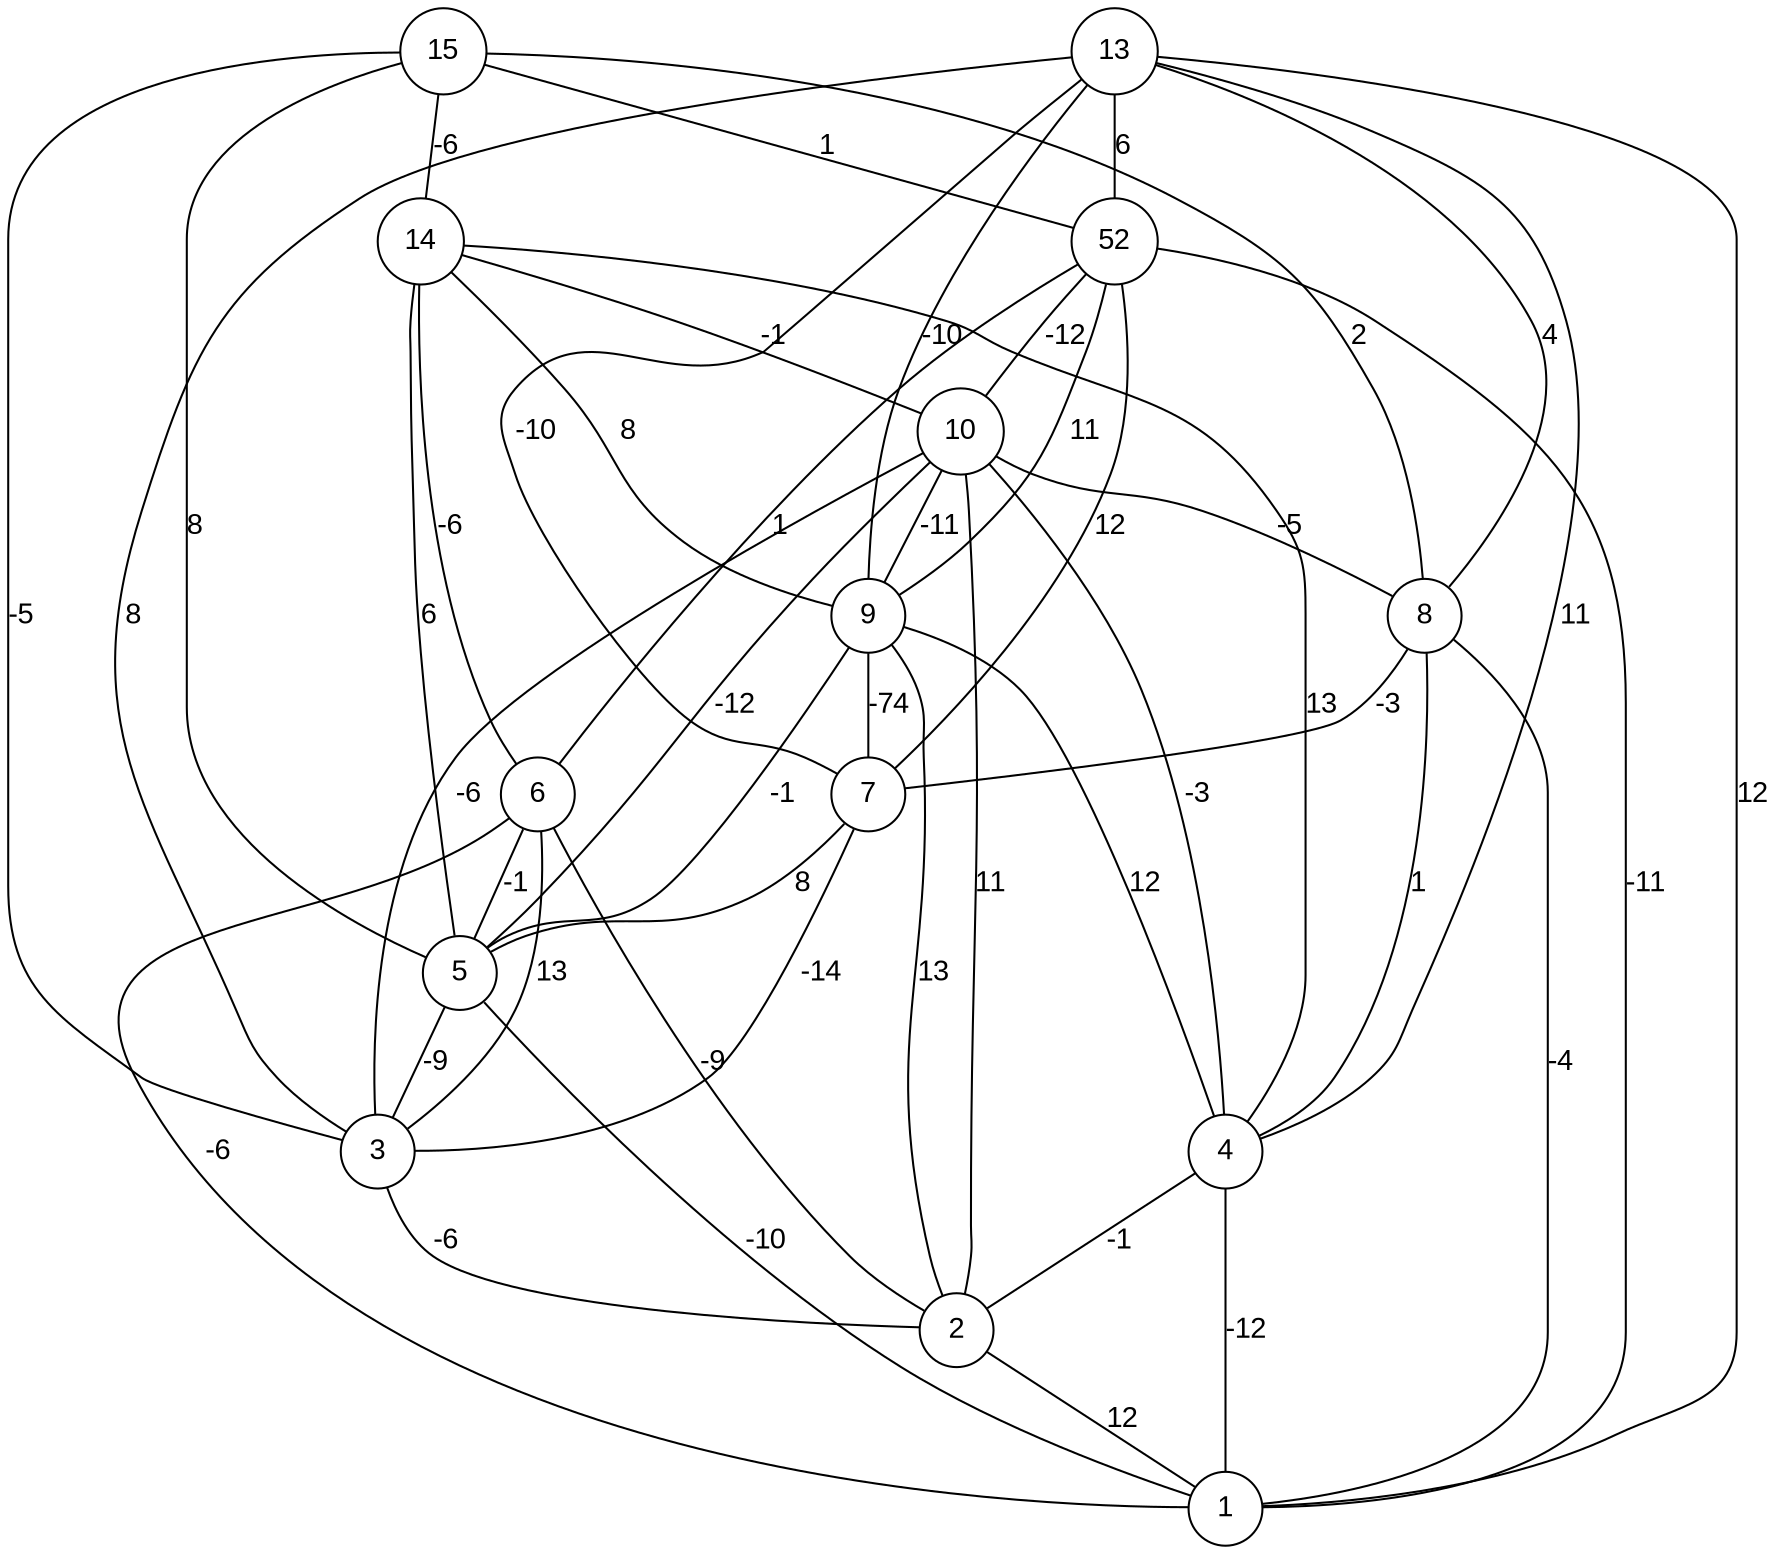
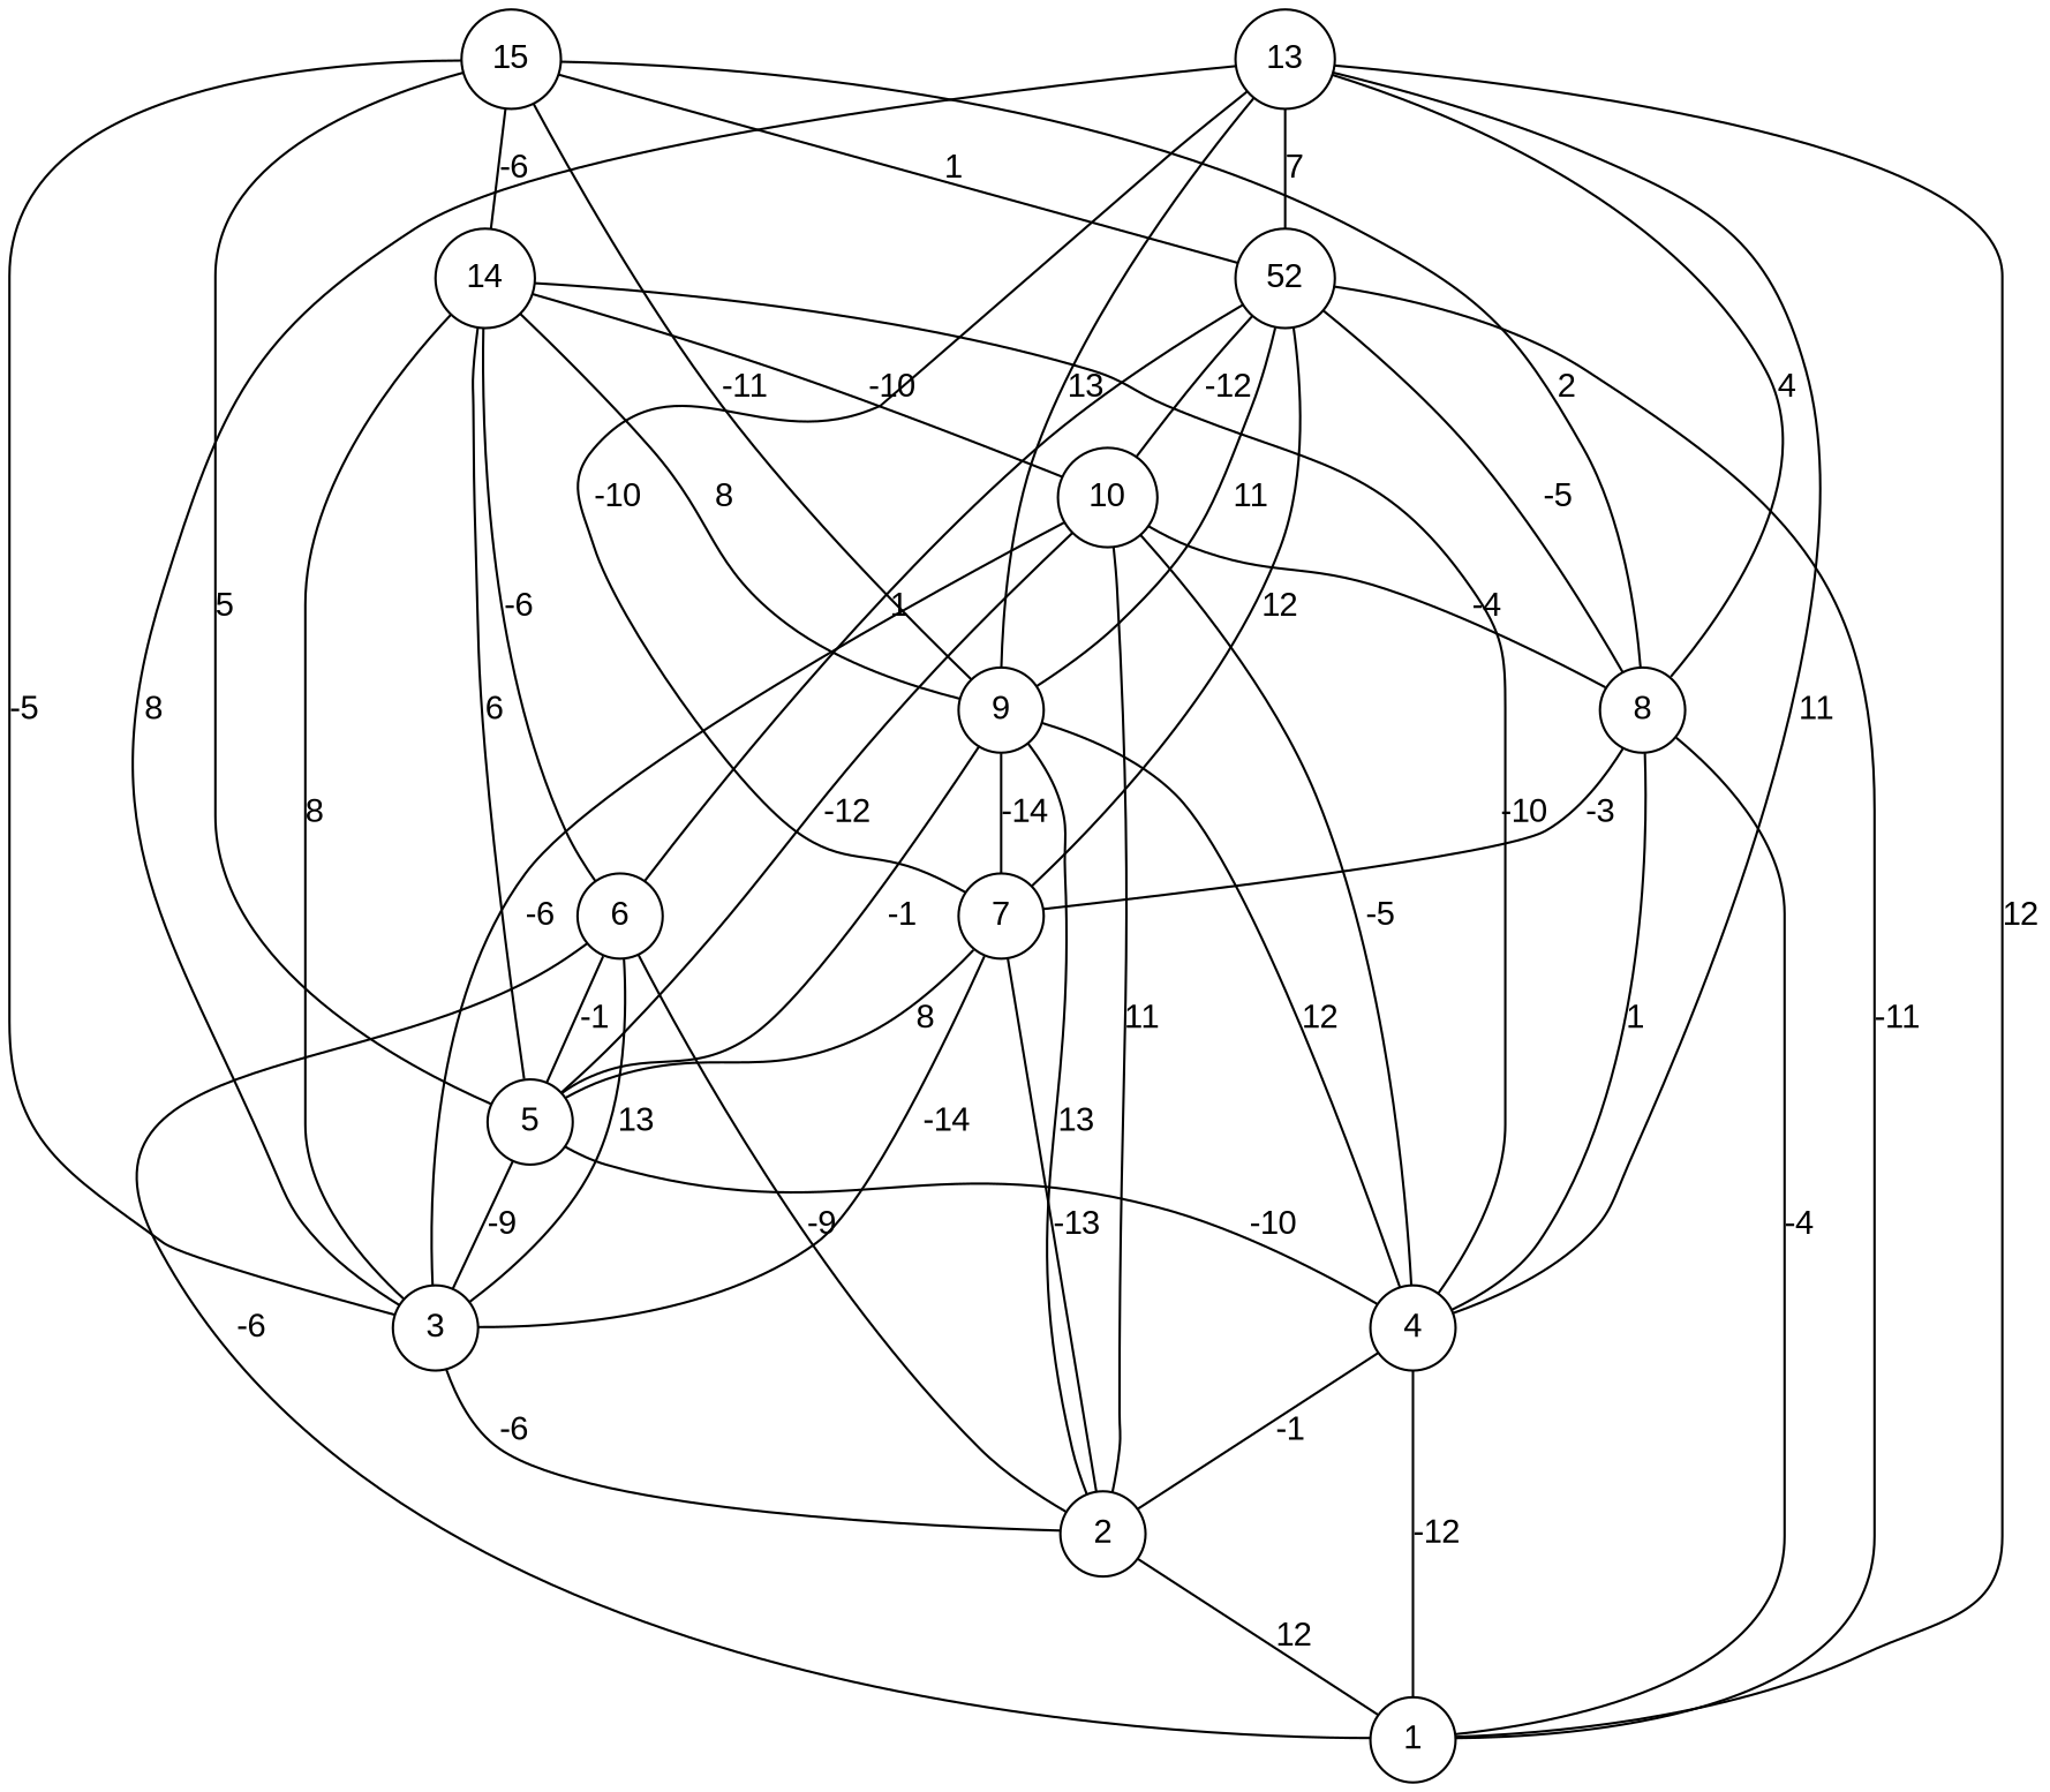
  graph {
    fontname="Liberation Sans"
    node [fontname="Liberation Sans" shape=circle]
    edge [fontname="Liberation Sans"]
    15
    3
    5
    8
    n5 [label=52]
    14
    2
    4
    1
    7
    6
    9
    10
    13
    15 -- 3 [label=-5]
-   15 -- 5 [label=8]
+   15 -- 5 [label=5]
    15 -- 8 [label=2]
    15 -- n5 [label=1]
    15 -- 14 [label=-6]
    3 -- 2 [label=-6]
    5 -- 3 [label=-9]
-   5 -- 1 [label=-10]
+   5 -- 4 [label=-10]
    8 -- 4 [label=1]
    8 -- 1 [label=-4]
    8 -- 7 [label=-3]
+   n5 -- 8 [label=-5]
    n5 -- 1 [label=-11]
    n5 -- 7 [label=12]
    n5 -- 6 [label=1]
    n5 -- 9 [label=11]
    n5 -- 10 [label=-12]
+   14 -- 3 [label=8]
    14 -- 5 [label=6]
-   14 -- 4 [label=13]
+   14 -- 4 [label=-10]
    14 -- 6 [label=-6]
    14 -- 9 [label=8]
-   14 -- 10 [label=-1]
+   14 -- 10 [label=-10]
    2 -- 1 [label=12]
    4 -- 2 [label=-1]
    4 -- 1 [label=-12]
    7 -- 3 [label=-14]
    7 -- 5 [label=8]
+   7 -- 2 [label=-13]
    6 -- 3 [label=13]
    6 -- 5 [label=-1]
    6 -- 2 [label=-9]
    6 -- 1 [label=-6]
    9 -- 5 [label=-1]
    9 -- 2 [label=13]
    9 -- 4 [label=12]
-   9 -- 7 [label=-74]
+   9 -- 7 [label=-14]
    10 -- 3 [label=-6]
    10 -- 5 [label=-12]
-   10 -- 8 [label=-5]
+   10 -- 8 [label=-4]
    10 -- 2 [label=11]
-   10 -- 4 [label=-3]
-   10 -- 9 [label=-11]
+   10 -- 4 [label=-5]
+   15 -- 9 [label=-11]
    13 -- 3 [label=8]
    13 -- 8 [label=4]
-   13 -- n5 [label=6]
+   13 -- n5 [label=7]
    13 -- 4 [label=11]
    13 -- 1 [label=12]
    13 -- 7 [label=-10]
-   13 -- 9 [label=-10]
+   13 -- 9 [label=13]
  }
